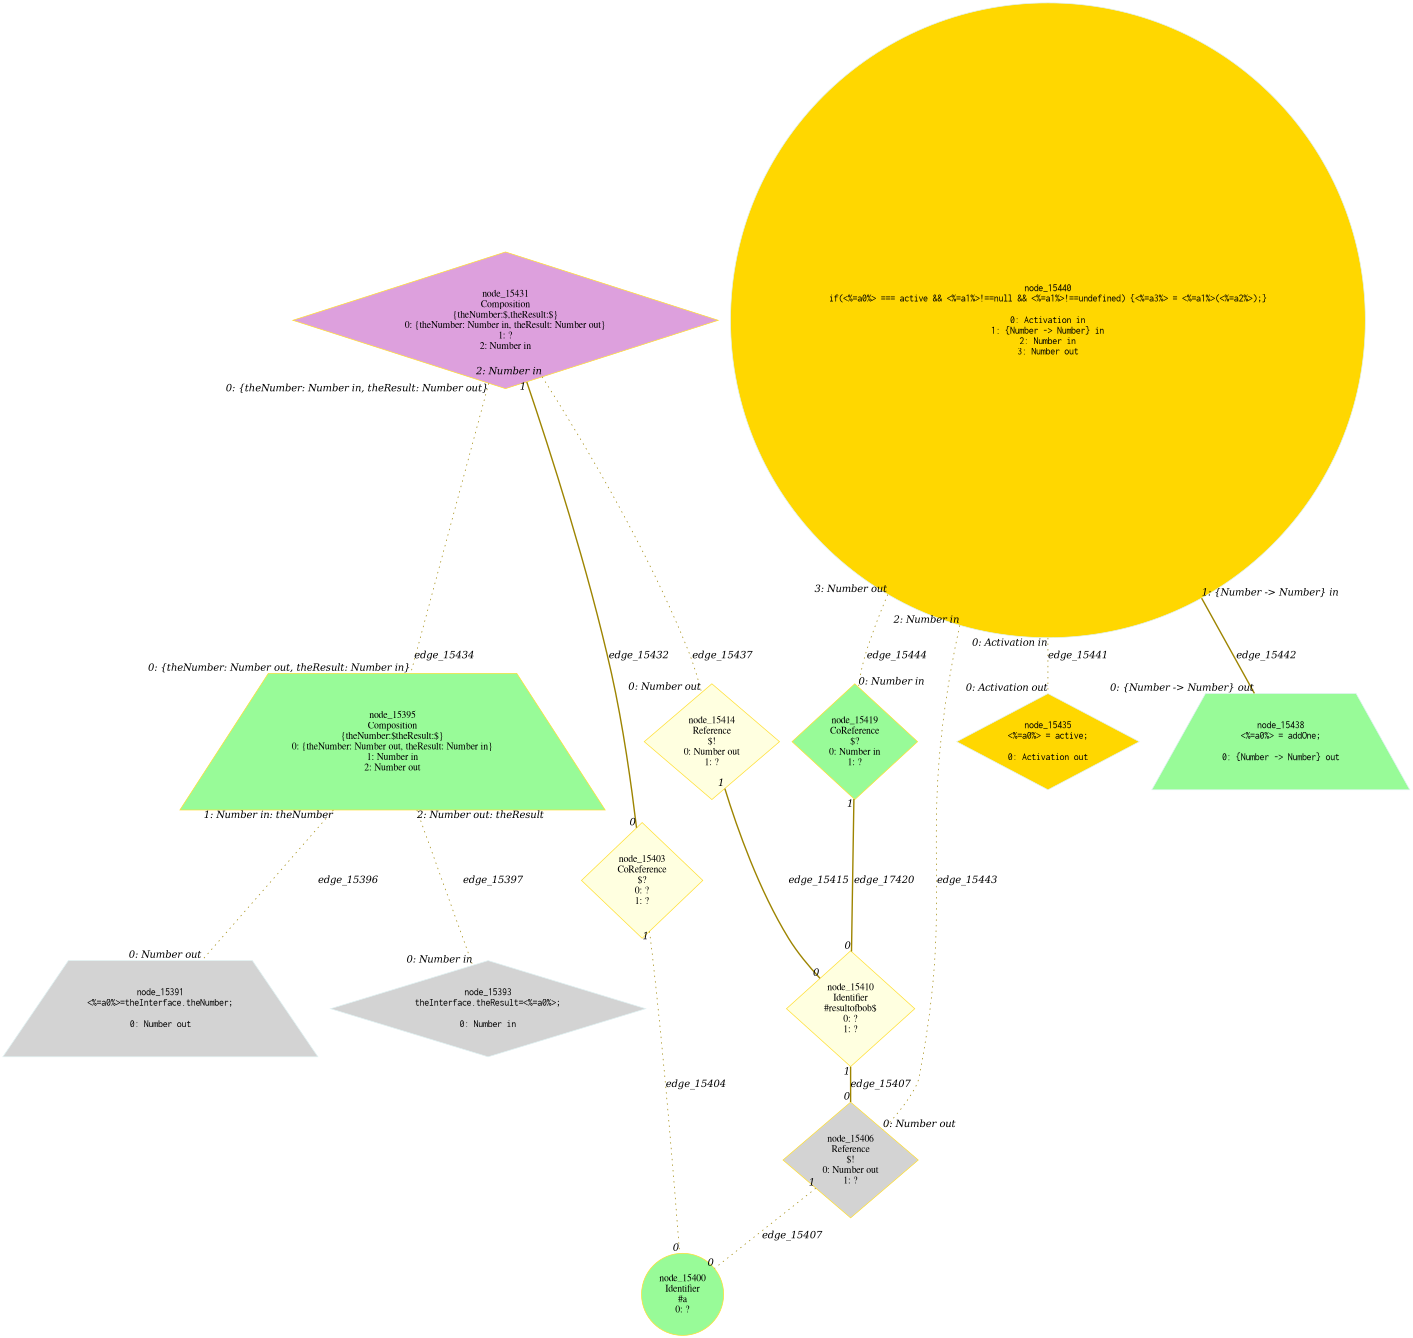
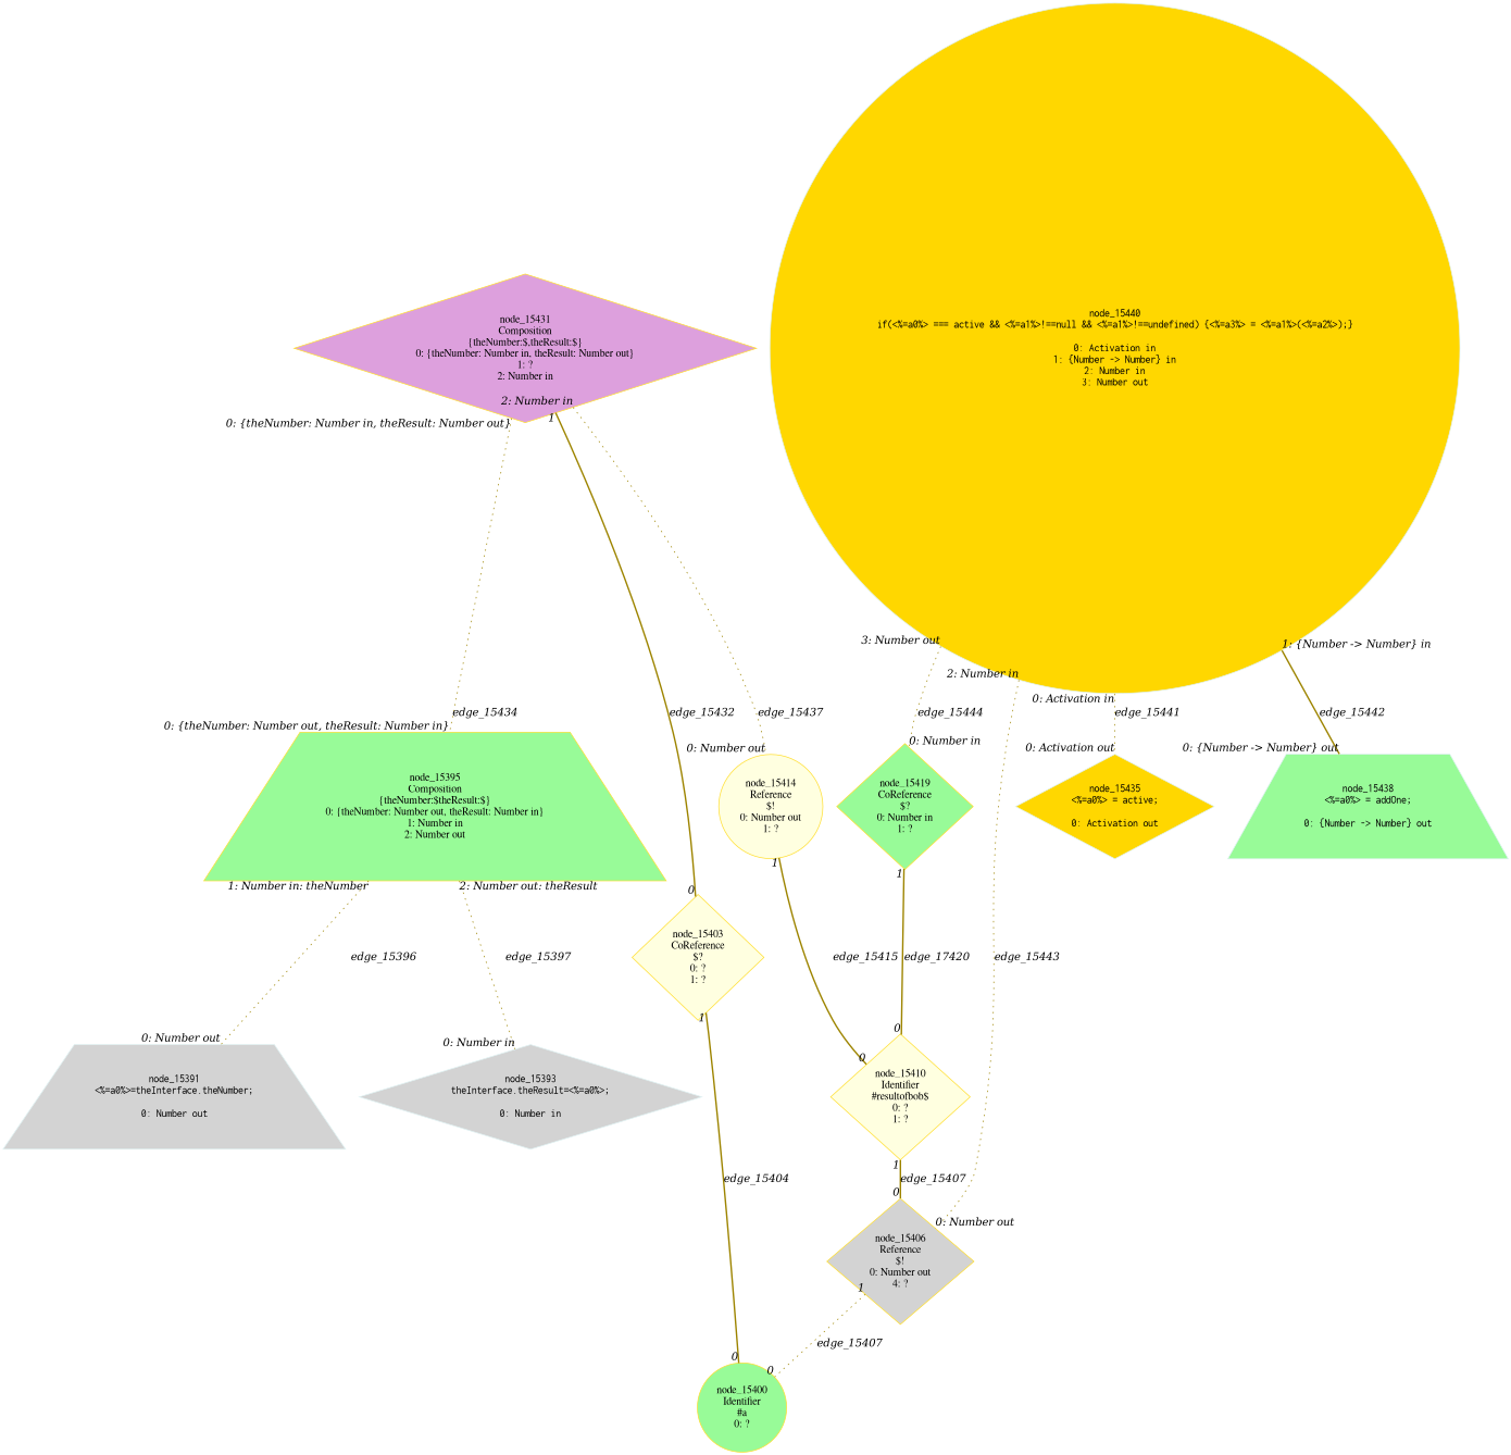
  digraph {
    node [color="#ffde2f" fillcolor=palegreen fontname=Times shape=diamond style=filled]
    edge [arrowHead=none arrowsize=1 color="#9d8400" dir=none fontname="Times-Italic" headlabel=0 style=dotted taillabel=1]
    n1 [color="#dff1f2" fillcolor=lightgrey fontname=Courier label="node_15391\n<%=a0%>=theInterface.theNumber;\n\n0: Number out" shape=trapezium]
    n2 [color="#dff1f2" fillcolor=lightgrey fontname=Courier label="node_15393\ntheInterface.theResult=<%=a0%>;\n\n0: Number in"]
    n3 [label="node_15395\nComposition\n{theNumber:$theResult:$}\n0: {theNumber: Number out, theResult: Number in}\n1: Number in\n2: Number out" shape=trapezium]
    n4 [label="node_15400\nIdentifier\n#a\n0: ?" shape=circle]
    n5 [fillcolor=lightyellow label="node_15403\nCoReference\n$?\n0: ?\n1: ?"]
-   n6 [fillcolor=lightgrey label="node_15406\nReference\n$!\n0: Number out\n1: ?"]
+   n6 [fillcolor=lightgrey label="node_15406\nReference\n$!\n0: Number out\n4: ?"]
    n7 [fillcolor=lightyellow label="node_15410\nIdentifier\n#resultofbob$\n0: ?\n1: ?"]
-   n8 [fillcolor=lightyellow label="node_15414\nReference\n$!\n0: Number out\n1: ?"]
+   n8 [fillcolor=lightyellow label="node_15414\nReference\n$!\n0: Number out\n1: ?" shape=circle]
    n9 [label="node_15419\nCoReference\n$?\n0: Number in\n1: ?"]
    n10 [fillcolor=plum label="node_15431\nComposition\n{theNumber:$,theResult:$}\n0: {theNumber: Number in, theResult: Number out}\n1: ?\n2: Number in"]
    n11 [color="#dff1f2" fillcolor=gold fontname=Courier label="node_15435\n<%=a0%> = active;\n\n0: Activation out"]
    n12 [color="#dff1f2" fontname=Courier label="node_15438\n<%=a0%> = addOne;\n\n0: {Number -> Number} out" shape=trapezium]
    n13 [color="#dff1f2" fillcolor=gold fontname=Courier label="node_15440\nif(<%=a0%> === active && <%=a1%>!==null && <%=a1%>!==undefined) {<%=a3%> = <%=a1%>(<%=a2%>);}\n\n0: Activation in\n1: {Number -> Number} in\n2: Number in\n3: Number out" shape=circle]
    n3 -> n1 [headlabel="0: Number out" label=edge_15396 taillabel="1: Number in: theNumber"]
    n3 -> n2 [headlabel="0: Number in" label=edge_15397 taillabel="2: Number out: theResult"]
-   n5 -> n4 [label=edge_15404]
+   n5 -> n4 [label=edge_15404 style=bold]
    n6 -> n4 [label=edge_15407]
    n7 -> n6 [label=edge_15407 style=bold]
    n8 -> n7 [label=edge_15415 style=bold]
    n9 -> n7 [label=edge_17420 style=bold]
    n10 -> n3 [headlabel="0: {theNumber: Number out, theResult: Number in}" label=edge_15434 taillabel="0: {theNumber: Number in, theResult: Number out}"]
    n10 -> n5 [label=edge_15432 style=bold]
    n10 -> n8 [headlabel="0: Number out" label=edge_15437 taillabel="2: Number in"]
    n13 -> n6 [headlabel="0: Number out" label=edge_15443 taillabel="2: Number in"]
    n13 -> n9 [headlabel="0: Number in" label=edge_15444 taillabel="3: Number out"]
    n13 -> n11 [headlabel="0: Activation out" label=edge_15441 taillabel="0: Activation in"]
    n13 -> n12 [headlabel="0: {Number -> Number} out" label=edge_15442 style=bold taillabel="1: {Number -> Number} in"]
  }
